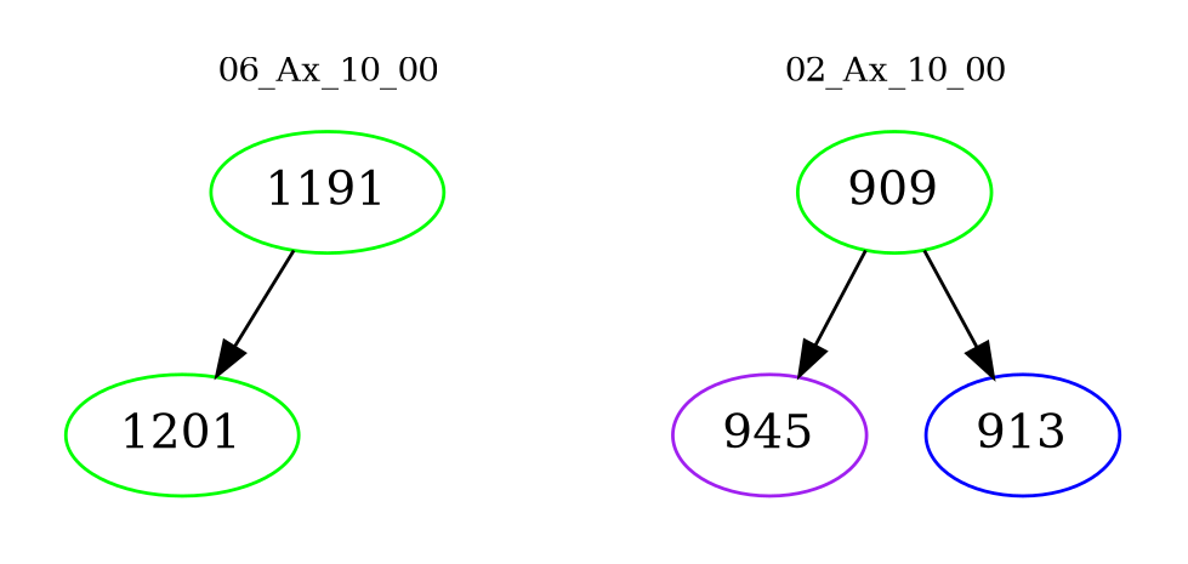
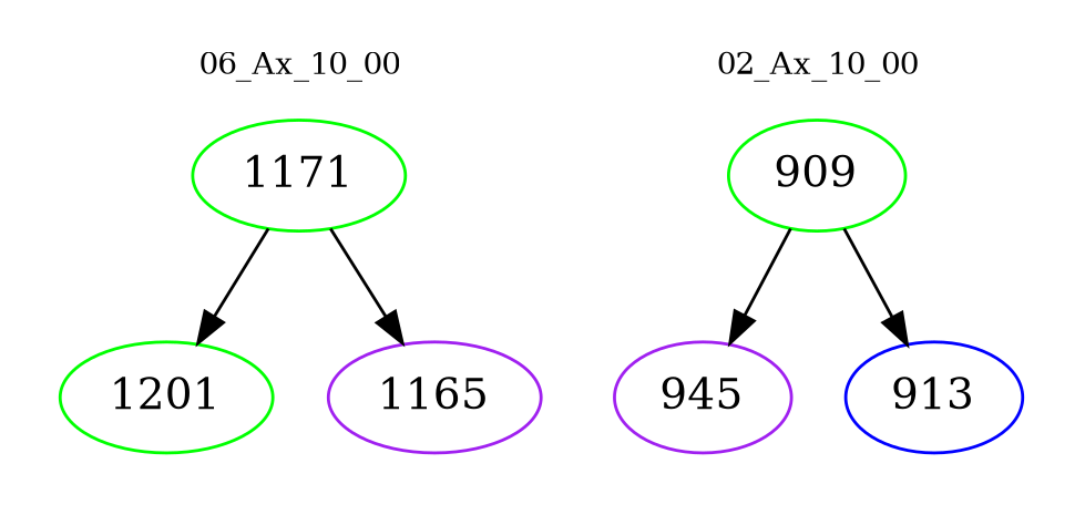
  digraph {
    fontname="DejaVu Serif"
    node [color=green fontname="DejaVu Serif"]
    edge [color=black fontname="DejaVu Serif"]
-   n1 [label=1191]
+   n1 [label=1171]
    n2 [label=1201]
+   n3 [color=purple label=1165]
    n4 [label=909]
    n5 [color=purple label=945]
    n6 [color=blue label=913]
    subgraph cluster_1 {
      color=white
      fontsize=10
      label="06_Ax_10_00"
      n1
      n2
+     n3
    }
    subgraph cluster_2 {
      color=white
      fontsize=10
      label="02_Ax_10_00"
      n4
      n5
      n6
    }
    n1 -> n2
+   n1 -> n3
    n4 -> n5
    n4 -> n6
  }
